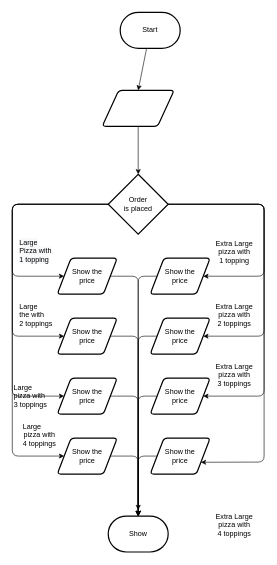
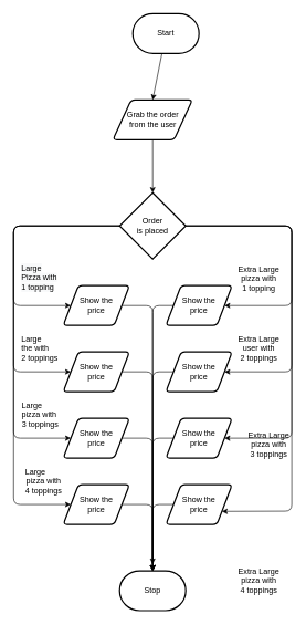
  <mxCell id="0" />
  <mxCell id="1" parent="0" />
  <mxCell id="2" style="edgeStyle=none;html=1;entryX=0.5;entryY=0;entryDx=0;entryDy=0;" edge="1" parent="1" source="3" target="5"><mxGeometry relative="1" as="geometry" /></mxCell>
  <mxCell id="3" value="Start" style="strokeWidth=2;html=1;shape=mxgraph.flowchart.terminator;whiteSpace=wrap;" vertex="1" parent="1"><mxGeometry x="200" y="20" width="100" height="60" as="geometry" /></mxCell>
  <mxCell id="4" style="edgeStyle=none;html=1;entryX=0.5;entryY=0;entryDx=0;entryDy=0;entryPerimeter=0;" edge="1" parent="1" source="5" target="15"><mxGeometry relative="1" as="geometry" /></mxCell>
  <mxCell id="5" value="" style="shape=parallelogram;html=1;strokeWidth=2;perimeter=parallelogramPerimeter;whiteSpace=wrap;rounded=1;arcSize=12;size=0.23;" vertex="1" parent="1"><mxGeometry x="170" y="150" width="120" height="60" as="geometry" /></mxCell>
+ <mxCell id="6" value="Grab the order &lt;br&gt;from the user" style="text;html=1;align=center;verticalAlign=middle;resizable=0;points=[];autosize=1;strokeColor=none;fillColor=none;" vertex="1" parent="1"><mxGeometry x="185" y="165" width="90" height="30" as="geometry" /></mxCell>
  <mxCell id="7" style="edgeStyle=none;html=1;" edge="1" parent="1" source="15" target="21"><mxGeometry relative="1" as="geometry"><Array as="points"><mxPoint x="20" y="340" /><mxPoint x="20" y="560" /></Array></mxGeometry></mxCell>
  <mxCell id="8" style="edgeStyle=none;html=1;entryX=0;entryY=0.5;entryDx=0;entryDy=0;" edge="1" parent="1" source="15" target="23"><mxGeometry relative="1" as="geometry"><Array as="points"><mxPoint x="20" y="340" /><mxPoint x="20" y="660" /></Array></mxGeometry></mxCell>
  <mxCell id="9" style="edgeStyle=none;html=1;entryX=0;entryY=0.5;entryDx=0;entryDy=0;" edge="1" parent="1" source="15" target="25"><mxGeometry relative="1" as="geometry"><Array as="points"><mxPoint x="20" y="340" /><mxPoint x="20" y="760" /></Array></mxGeometry></mxCell>
  <mxCell id="10" style="edgeStyle=none;html=1;entryX=1;entryY=0.5;entryDx=0;entryDy=0;" edge="1" parent="1" source="15" target="17"><mxGeometry relative="1" as="geometry"><Array as="points"><mxPoint x="440" y="340" /><mxPoint x="440" y="460" /></Array></mxGeometry></mxCell>
  <mxCell id="11" style="edgeStyle=none;html=1;entryX=1;entryY=0.5;entryDx=0;entryDy=0;" edge="1" parent="1" source="15" target="27"><mxGeometry relative="1" as="geometry"><Array as="points"><mxPoint x="440" y="340" /><mxPoint x="440" y="560" /></Array></mxGeometry></mxCell>
  <mxCell id="12" style="edgeStyle=none;html=1;entryX=1;entryY=0.5;entryDx=0;entryDy=0;" edge="1" parent="1" source="15" target="29"><mxGeometry relative="1" as="geometry"><Array as="points"><mxPoint x="440" y="340" /><mxPoint x="440" y="660" /></Array></mxGeometry></mxCell>
  <mxCell id="13" style="edgeStyle=none;html=1;entryX=1;entryY=0.75;entryDx=0;entryDy=0;" edge="1" parent="1" source="15" target="31"><mxGeometry relative="1" as="geometry"><Array as="points"><mxPoint x="440" y="340" /><mxPoint x="440" y="770" /></Array></mxGeometry></mxCell>
  <mxCell id="14" style="edgeStyle=none;html=1;entryX=0;entryY=0.5;entryDx=0;entryDy=0;" edge="1" parent="1" source="15" target="19"><mxGeometry relative="1" as="geometry"><Array as="points"><mxPoint x="20" y="340" /><mxPoint x="20" y="460" /></Array></mxGeometry></mxCell>
  <mxCell id="15" value="Order &lt;br&gt;is placed" style="strokeWidth=2;html=1;shape=mxgraph.flowchart.decision;whiteSpace=wrap;" vertex="1" parent="1"><mxGeometry x="180" y="290" width="100" height="100" as="geometry" /></mxCell>
  <mxCell id="16" style="edgeStyle=none;html=1;" edge="1" parent="1" source="17"><mxGeometry relative="1" as="geometry"><mxPoint x="230" y="860" as="targetPoint" /><Array as="points"><mxPoint x="230" y="460" /></Array></mxGeometry></mxCell>
  <mxCell id="17" value="&lt;span&gt;Show the&lt;/span&gt;&lt;br&gt;&lt;span&gt;price&lt;/span&gt;" style="shape=parallelogram;html=1;strokeWidth=2;perimeter=parallelogramPerimeter;whiteSpace=wrap;rounded=1;arcSize=12;size=0.23;" vertex="1" parent="1"><mxGeometry x="250" y="430" width="100" height="60" as="geometry" /></mxCell>
  <mxCell id="18" style="edgeStyle=none;html=1;entryX=0.5;entryY=0;entryDx=0;entryDy=0;entryPerimeter=0;" edge="1" parent="1" source="19" target="40"><mxGeometry relative="1" as="geometry"><Array as="points"><mxPoint x="230" y="460" /></Array></mxGeometry></mxCell>
  <mxCell id="19" value="&amp;nbsp;&lt;br&gt;Show the&lt;br&gt;price&lt;br&gt;&amp;nbsp;&amp;nbsp;" style="shape=parallelogram;html=1;strokeWidth=2;perimeter=parallelogramPerimeter;whiteSpace=wrap;rounded=1;arcSize=12;size=0.23;" vertex="1" parent="1"><mxGeometry x="95" y="430" width="100" height="60" as="geometry" /></mxCell>
  <mxCell id="20" style="edgeStyle=none;html=1;" edge="1" parent="1" source="21"><mxGeometry relative="1" as="geometry"><mxPoint x="230" y="850" as="targetPoint" /><Array as="points"><mxPoint x="230" y="560" /></Array></mxGeometry></mxCell>
  <mxCell id="21" value="Show the &lt;br&gt;price" style="shape=parallelogram;html=1;strokeWidth=2;perimeter=parallelogramPerimeter;whiteSpace=wrap;rounded=1;arcSize=12;size=0.23;" vertex="1" parent="1"><mxGeometry x="95" y="530" width="100" height="60" as="geometry" /></mxCell>
  <mxCell id="22" style="edgeStyle=none;html=1;entryX=0.5;entryY=0;entryDx=0;entryDy=0;entryPerimeter=0;" edge="1" parent="1" source="23" target="40"><mxGeometry relative="1" as="geometry"><Array as="points"><mxPoint x="230" y="660" /></Array></mxGeometry></mxCell>
  <mxCell id="23" value="&lt;span&gt;Show the&lt;/span&gt;&lt;br&gt;&lt;span&gt;price&lt;/span&gt;" style="shape=parallelogram;html=1;strokeWidth=2;perimeter=parallelogramPerimeter;whiteSpace=wrap;rounded=1;arcSize=12;size=0.23;" vertex="1" parent="1"><mxGeometry x="95" y="630" width="100" height="60" as="geometry" /></mxCell>
  <mxCell id="24" style="edgeStyle=none;html=1;exitX=1;exitY=0.5;exitDx=0;exitDy=0;" edge="1" parent="1" source="25"><mxGeometry relative="1" as="geometry"><mxPoint x="230" y="860" as="targetPoint" /><Array as="points"><mxPoint x="230" y="760" /></Array></mxGeometry></mxCell>
  <mxCell id="25" value="&lt;span&gt;Show the&lt;/span&gt;&lt;br&gt;&lt;span&gt;price&lt;/span&gt;" style="shape=parallelogram;html=1;strokeWidth=2;perimeter=parallelogramPerimeter;whiteSpace=wrap;rounded=1;arcSize=12;size=0.23;" vertex="1" parent="1"><mxGeometry x="95" y="730" width="100" height="60" as="geometry" /></mxCell>
  <mxCell id="26" style="edgeStyle=none;html=1;" edge="1" parent="1" source="27"><mxGeometry relative="1" as="geometry"><mxPoint x="230" y="860" as="targetPoint" /><Array as="points"><mxPoint x="230" y="560" /></Array></mxGeometry></mxCell>
  <mxCell id="27" value="&lt;span&gt;Show the&lt;/span&gt;&lt;br&gt;&lt;span&gt;price&lt;/span&gt;" style="shape=parallelogram;html=1;strokeWidth=2;perimeter=parallelogramPerimeter;whiteSpace=wrap;rounded=1;arcSize=12;size=0.23;" vertex="1" parent="1"><mxGeometry x="250" y="530" width="100" height="60" as="geometry" /></mxCell>
  <mxCell id="28" style="edgeStyle=none;html=1;" edge="1" parent="1" source="29"><mxGeometry relative="1" as="geometry"><mxPoint x="230" y="860" as="targetPoint" /><Array as="points"><mxPoint x="230" y="660" /></Array></mxGeometry></mxCell>
  <mxCell id="29" value="&lt;span&gt;Show the&lt;/span&gt;&lt;br&gt;&lt;span&gt;price&lt;/span&gt;" style="shape=parallelogram;html=1;strokeWidth=2;perimeter=parallelogramPerimeter;whiteSpace=wrap;rounded=1;arcSize=12;size=0.23;" vertex="1" parent="1"><mxGeometry x="250" y="630" width="100" height="60" as="geometry" /></mxCell>
  <mxCell id="30" style="edgeStyle=none;html=1;entryX=0.5;entryY=0;entryDx=0;entryDy=0;entryPerimeter=0;" edge="1" parent="1" source="31" target="40"><mxGeometry relative="1" as="geometry"><Array as="points"><mxPoint x="230" y="760" /></Array></mxGeometry></mxCell>
  <mxCell id="31" value="&lt;span&gt;Show the&lt;/span&gt;&lt;br&gt;&lt;span&gt;price&lt;/span&gt;" style="shape=parallelogram;html=1;strokeWidth=2;perimeter=parallelogramPerimeter;whiteSpace=wrap;rounded=1;arcSize=12;size=0.23;" vertex="1" parent="1"><mxGeometry x="250" y="730" width="100" height="60" as="geometry" /></mxCell>
  <mxCell id="32" value="&lt;span style=&quot;color: rgb(0 , 0 , 0) ; font-family: &amp;#34;helvetica&amp;#34; ; font-size: 12px ; font-style: normal ; font-weight: 400 ; letter-spacing: normal ; text-align: center ; text-indent: 0px ; text-transform: none ; word-spacing: 0px ; background-color: rgb(248 , 249 , 250) ; display: inline ; float: none&quot;&gt;Large Pizza&amp;nbsp;&lt;/span&gt;&lt;span style=&quot;color: rgb(0 , 0 , 0) ; font-family: &amp;#34;helvetica&amp;#34; ; font-size: 12px ; font-style: normal ; font-weight: 400 ; letter-spacing: normal ; text-align: center ; text-indent: 0px ; text-transform: none ; word-spacing: 0px ; background-color: rgb(248 , 249 , 250) ; display: inline ; float: none&quot;&gt;with 1&amp;nbsp;&lt;/span&gt;&lt;span style=&quot;color: rgb(0 , 0 , 0) ; font-family: &amp;#34;helvetica&amp;#34; ; font-size: 12px ; font-style: normal ; font-weight: 400 ; letter-spacing: normal ; text-align: center ; text-indent: 0px ; text-transform: none ; word-spacing: 0px ; background-color: rgb(248 , 249 , 250) ; display: inline ; float: none&quot;&gt;topping&lt;/span&gt;" style="text;whiteSpace=wrap;html=1;" vertex="1" parent="1"><mxGeometry x="30" y="390" width="80" height="60" as="geometry" /></mxCell>
  <mxCell id="33" value="Large &lt;br&gt;the with &lt;br&gt;2 toppings" style="text;html=1;align=left;verticalAlign=middle;resizable=0;points=[];autosize=1;strokeColor=none;fillColor=none;" vertex="1" parent="1"><mxGeometry x="30" y="500" width="70" height="50" as="geometry" /></mxCell>
- <mxCell id="34" value="&lt;div style=&quot;text-align: left&quot;&gt;&lt;span&gt;Large&amp;nbsp;&lt;/span&gt;&lt;/div&gt;&lt;div style=&quot;text-align: left&quot;&gt;&lt;span&gt;pizza with&amp;nbsp;&lt;/span&gt;&lt;/div&gt;3 toppings" style="text;html=1;align=center;verticalAlign=middle;resizable=0;points=[];autosize=1;strokeColor=none;fillColor=none;" vertex="1" parent="1"><mxGeometry x="15" y="635" width="70" height="50" as="geometry" /></mxCell>
+ <mxCell id="34" value="&lt;div style=&quot;text-align: left&quot;&gt;&lt;span&gt;Large&amp;nbsp;&lt;/span&gt;&lt;/div&gt;&lt;div style=&quot;text-align: left&quot;&gt;&lt;span&gt;pizza with&amp;nbsp;&lt;/span&gt;&lt;/div&gt;3 toppings" style="text;html=1;align=center;verticalAlign=middle;resizable=0;points=[];autosize=1;strokeColor=none;fillColor=none;" vertex="1" parent="1"><mxGeometry x="25" y="600" width="70" height="50" as="geometry" /></mxCell>
  <mxCell id="35" value="&lt;div style=&quot;text-align: left&quot;&gt;&lt;span&gt;Large&amp;nbsp;&lt;/span&gt;&lt;/div&gt;pizza with &lt;br&gt;4 toppings" style="text;html=1;align=center;verticalAlign=middle;resizable=0;points=[];autosize=1;strokeColor=none;fillColor=none;" vertex="1" parent="1"><mxGeometry x="30" y="700" width="70" height="50" as="geometry" /></mxCell>
  <mxCell id="36" value="&lt;span style=&quot;font-family: &amp;#34;helvetica&amp;#34;&quot;&gt;Extra Large&lt;br&gt;pizza&amp;nbsp;&lt;/span&gt;&lt;span style=&quot;font-family: &amp;#34;helvetica&amp;#34;&quot;&gt;with &lt;br&gt;1&amp;nbsp;&lt;/span&gt;&lt;span style=&quot;font-family: &amp;#34;helvetica&amp;#34;&quot;&gt;topping&lt;/span&gt;" style="text;html=1;align=center;verticalAlign=middle;resizable=0;points=[];autosize=1;strokeColor=none;fillColor=none;" vertex="1" parent="1"><mxGeometry x="350" y="395" width="80" height="50" as="geometry" /></mxCell>
- <mxCell id="37" value="&lt;span style=&quot;font-family: &amp;#34;helvetica&amp;#34;&quot;&gt;Extra Large&lt;br&gt;pizza&amp;nbsp;&lt;/span&gt;&lt;span style=&quot;font-family: &amp;#34;helvetica&amp;#34;&quot;&gt;with&lt;br&gt;&lt;/span&gt;&lt;span style=&quot;font-family: &amp;#34;helvetica&amp;#34;&quot;&gt;2 toppings&lt;/span&gt;" style="text;html=1;align=center;verticalAlign=middle;resizable=0;points=[];autosize=1;strokeColor=none;fillColor=none;" vertex="1" parent="1"><mxGeometry x="350" y="500" width="80" height="50" as="geometry" /></mxCell>
- <mxCell id="38" value="&lt;span style=&quot;font-family: &amp;#34;helvetica&amp;#34;&quot;&gt;Extra Large&lt;br&gt;pizza&amp;nbsp;&lt;/span&gt;&lt;span style=&quot;font-family: &amp;#34;helvetica&amp;#34;&quot;&gt;with&lt;br&gt;3&amp;nbsp;&lt;/span&gt;&lt;span style=&quot;font-family: &amp;#34;helvetica&amp;#34;&quot;&gt;toppings&lt;/span&gt;" style="text;html=1;align=center;verticalAlign=middle;resizable=0;points=[];autosize=1;strokeColor=none;fillColor=none;" vertex="1" parent="1"><mxGeometry x="350" y="600" width="80" height="50" as="geometry" /></mxCell>
+ <mxCell id="37" value="&lt;span style=&quot;font-family: &amp;#34;helvetica&amp;#34;&quot;&gt;Extra Large&lt;br&gt;user&amp;nbsp;&lt;/span&gt;&lt;span style=&quot;font-family: &amp;#34;helvetica&amp;#34;&quot;&gt;with&lt;br&gt;&lt;/span&gt;&lt;span style=&quot;font-family: &amp;#34;helvetica&amp;#34;&quot;&gt;2 toppings&lt;/span&gt;" style="text;html=1;align=center;verticalAlign=middle;resizable=0;points=[];autosize=1;strokeColor=none;fillColor=none;" vertex="1" parent="1"><mxGeometry x="350" y="500" width="80" height="50" as="geometry" /></mxCell>
+ <mxCell id="38" value="&lt;span style=&quot;font-family: &amp;#34;helvetica&amp;#34;&quot;&gt;Extra Large&lt;br&gt;pizza&amp;nbsp;&lt;/span&gt;&lt;span style=&quot;font-family: &amp;#34;helvetica&amp;#34;&quot;&gt;with&lt;br&gt;3&amp;nbsp;&lt;/span&gt;&lt;span style=&quot;font-family: &amp;#34;helvetica&amp;#34;&quot;&gt;toppings&lt;/span&gt;" style="text;html=1;align=center;verticalAlign=middle;resizable=0;points=[];autosize=1;strokeColor=none;fillColor=none;" vertex="1" parent="1"><mxGeometry x="365" y="645" width="80" height="50" as="geometry" /></mxCell>
  <mxCell id="39" value="&lt;span style=&quot;font-family: &amp;#34;helvetica&amp;#34;&quot;&gt;Extra Large&lt;br&gt;pizza&amp;nbsp;&lt;/span&gt;&lt;span style=&quot;font-family: &amp;#34;helvetica&amp;#34;&quot;&gt;with&lt;br&gt;4&amp;nbsp;&lt;/span&gt;&lt;span style=&quot;font-family: &amp;#34;helvetica&amp;#34;&quot;&gt;toppings&lt;/span&gt;" style="text;html=1;align=center;verticalAlign=middle;resizable=0;points=[];autosize=1;strokeColor=none;fillColor=none;" vertex="1" parent="1"><mxGeometry x="350" y="850" width="80" height="50" as="geometry" /></mxCell>
- <mxCell id="40" value="Show" style="strokeWidth=2;html=1;shape=mxgraph.flowchart.terminator;whiteSpace=wrap;" vertex="1" parent="1"><mxGeometry x="180" y="860" width="100" height="60" as="geometry" /></mxCell>
+ <mxCell id="40" value="Stop" style="strokeWidth=2;html=1;shape=mxgraph.flowchart.terminator;whiteSpace=wrap;" vertex="1" parent="1"><mxGeometry x="180" y="860" width="100" height="60" as="geometry" /></mxCell>
